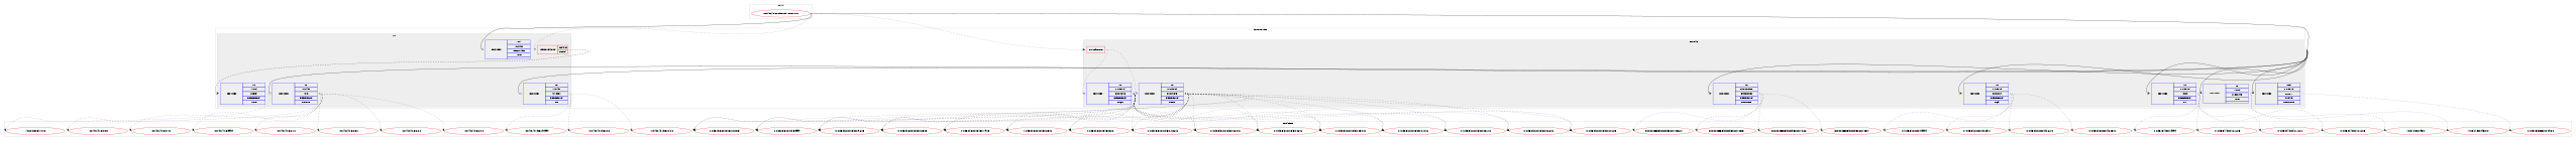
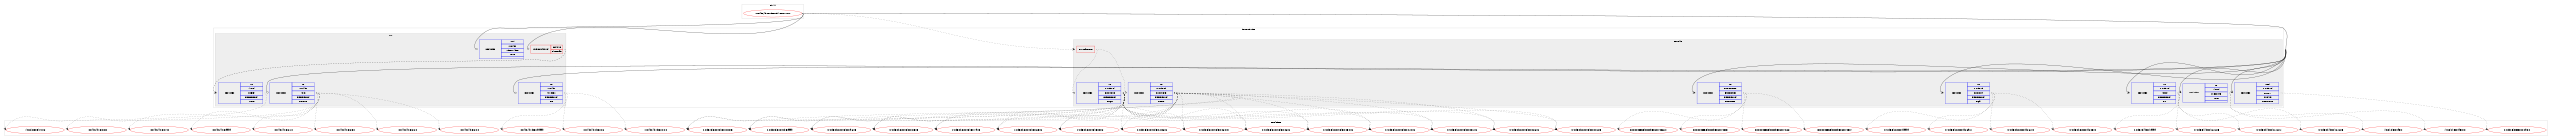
  digraph {
    compound=true
    concentrate=true
    fontname=Helvetica
    fontsize=10
    newrank=true
    rankdir=TB
    ranksep=1.5
    node [color=red fontname=Helvetica fontsize=10]
    edge [arrowhead=vee headport=w style=dotted tailport=e weight=100]
    n1 [label="x11-libs/libva-vdpau-driver-0.7.4-r4" width=4]
    n2 [color=blue label=<<TABLE BORDER="0" CELLBORDER="1" CELLSPACING="0" CELLPADDING="4" WIDTH="220"><TR><TD ROWSPAN="6" CELLPADDING="30">pack_dep</TD></TR><TR><TD WIDTH="110">no</TD></TR><TR><TD>sys-devel</TD></TR><TR><TD>automake</TD></TR><TR><TD>greaterequal</TD></TR><TR><TD>1.16.1</TD></TR></TABLE>> shape=none]
    n3 [color=blue label=<<TABLE BORDER="0" CELLBORDER="1" CELLSPACING="0" CELLPADDING="4" WIDTH="220"><TR><TD ROWSPAN="6" CELLPADDING="30">pack_dep</TD></TR><TR><TD WIDTH="110">no</TD></TR><TR><TD>sys-devel</TD></TR><TR><TD>automake</TD></TR><TR><TD>greaterequal</TD></TR><TR><TD>1.15.1</TD></TR></TABLE>> shape=none]
    n4 [label=<<TABLE BORDER="0" CELLBORDER="1" CELLSPACING="0" CELLPADDING="4"><TR><TD CELLPADDING="10">any_of_group</TD></TR></TABLE>> shape=none]
    n5 [color=blue label=<<TABLE BORDER="0" CELLBORDER="1" CELLSPACING="0" CELLPADDING="4" WIDTH="220"><TR><TD ROWSPAN="6" CELLPADDING="30">pack_dep</TD></TR><TR><TD WIDTH="110">no</TD></TR><TR><TD>app-portage</TD></TR><TR><TD>elt-patches</TD></TR><TR><TD>greaterequal</TD></TR><TR><TD>20170815</TD></TR></TABLE>> shape=none]
    n6 [color=blue label=<<TABLE BORDER="0" CELLBORDER="1" CELLSPACING="0" CELLPADDING="4" WIDTH="220"><TR><TD ROWSPAN="6" CELLPADDING="30">pack_dep</TD></TR><TR><TD WIDTH="110">no</TD></TR><TR><TD>sys-devel</TD></TR><TR><TD>autoconf</TD></TR><TR><TD>greaterequal</TD></TR><TR><TD>2.69</TD></TR></TABLE>> shape=none]
    n7 [color=blue label=<<TABLE BORDER="0" CELLBORDER="1" CELLSPACING="0" CELLPADDING="4" WIDTH="220"><TR><TD ROWSPAN="6" CELLPADDING="30">pack_dep</TD></TR><TR><TD WIDTH="110">no</TD></TR><TR><TD>sys-devel</TD></TR><TR><TD>libtool</TD></TR><TR><TD>greaterequal</TD></TR><TR><TD>2.4</TD></TR></TABLE>> shape=none]
    n8 [color=blue label=<<TABLE BORDER="0" CELLBORDER="1" CELLSPACING="0" CELLPADDING="4" WIDTH="220"><TR><TD ROWSPAN="6" CELLPADDING="30">pack_dep</TD></TR><TR><TD WIDTH="110">no</TD></TR><TR><TD>virtual</TD></TR><TR><TD>pkgconfig</TD></TR><TR><TD>none</TD></TR><TR><TD></TD></TR></TABLE>> shape=none]
    n9 [color=blue label=<<TABLE BORDER="0" CELLBORDER="1" CELLSPACING="0" CELLPADDING="4" WIDTH="220"><TR><TD ROWSPAN="6" CELLPADDING="30">pack_dep</TD></TR><TR><TD WIDTH="110">weak</TD></TR><TR><TD>sys-devel</TD></TR><TR><TD>gettext</TD></TR><TR><TD>smaller</TD></TR><TR><TD>0.18.1.1-r3</TD></TR></TABLE>> shape=none]
    n10 [color=blue label=<<TABLE BORDER="0" CELLBORDER="1" CELLSPACING="0" CELLPADDING="4" WIDTH="220"><TR><TD ROWSPAN="6" CELLPADDING="30">pack_dep</TD></TR><TR><TD WIDTH="110">no</TD></TR><TR><TD>x11-libs</TD></TR><TR><TD>libva</TD></TR><TR><TD>greaterequal</TD></TR><TR><TD>1.2.1-r1</TD></TR></TABLE>> shape=none]
    n11 [color=blue label=<<TABLE BORDER="0" CELLBORDER="1" CELLSPACING="0" CELLPADDING="4" WIDTH="220"><TR><TD ROWSPAN="6" CELLPADDING="30">pack_dep</TD></TR><TR><TD WIDTH="110">no</TD></TR><TR><TD>virtual</TD></TR><TR><TD>opengl</TD></TR><TR><TD>greaterequal</TD></TR><TR><TD>7.0-r1</TD></TR></TABLE>> shape=none]
-   n12 [label=<<TABLE BORDER="0" CELLBORDER="1" CELLSPACING="0" CELLPADDING="4"><TR><TD ROWSPAN="3" CELLPADDING="10">use_conditional</TD></TR><TR><TD>positive</TD></TR><TR><TD>opengl</TD></TR></TABLE>> shape=none]
+   n12 [label=<<TABLE BORDER="0" CELLBORDER="1" CELLSPACING="0" CELLPADDING="4"><TR><TD ROWSPAN="3" CELLPADDING="10">use_conditional</TD></TR><TR><TD>positive</TD></TR><TR><TD>pkgconfig</TD></TR></TABLE>> shape=none]
    n13 [color=blue label=<<TABLE BORDER="0" CELLBORDER="1" CELLSPACING="0" CELLPADDING="4" WIDTH="220"><TR><TD ROWSPAN="6" CELLPADDING="30">pack_dep</TD></TR><TR><TD WIDTH="110">no</TD></TR><TR><TD>x11-libs</TD></TR><TR><TD>libvdpau</TD></TR><TR><TD>greaterequal</TD></TR><TR><TD>0.8</TD></TR></TABLE>> shape=none]
    n14 [color=blue label=<<TABLE BORDER="0" CELLBORDER="1" CELLSPACING="0" CELLPADDING="4" WIDTH="220"><TR><TD ROWSPAN="6" CELLPADDING="30">pack_dep</TD></TR><TR><TD WIDTH="110">weak</TD></TR><TR><TD>x11-libs</TD></TR><TR><TD>vdpau-video</TD></TR><TR><TD>none</TD></TR><TR><TD></TD></TR></TABLE>> shape=none]
    n15 [label="sys-devel/automake-1.10.3-r3" width=4]
    n16 [label="sys-devel/automake-1.11.6-r3" width=4]
    n17 [label="sys-devel/automake-1.12.6-r2" width=4]
    n18 [label="sys-devel/automake-1.13.4-r2" width=4]
    n19 [label="sys-devel/automake-1.14.1-r2" width=4]
    n20 [label="sys-devel/automake-1.15.1-r2" width=4]
    n21 [label="sys-devel/automake-1.16-r2" width=4]
    n22 [label="sys-devel/automake-1.16.1-r1" width=4]
    n23 [label="sys-devel/automake-1.4_p6-r2" width=4]
    n24 [label="sys-devel/automake-1.5-r2" width=4]
    n25 [label="sys-devel/automake-1.6.3-r2" width=4]
    n26 [label="sys-devel/automake-1.7.9-r3" width=4]
    n27 [label="sys-devel/automake-1.8.5-r5" width=4]
    n28 [label="sys-devel/automake-1.9.6-r5" width=4]
    n29 [label="sys-devel/automake-9999" width=4]
    n30 [label="app-portage/elt-patches-20170317" width=4]
    n31 [label="app-portage/elt-patches-20170422" width=4]
    n32 [label="app-portage/elt-patches-20170815" width=4]
    n33 [label="app-portage/elt-patches-20170826.1" width=4]
    n34 [label="sys-devel/autoconf-2.13-r1" width=4]
    n35 [label="sys-devel/autoconf-2.64-r1" width=4]
    n36 [label="sys-devel/autoconf-2.69-r4" width=4]
    n37 [label="sys-devel/autoconf-9999" width=4]
    n38 [label="sys-devel/libtool-2.4.6-r3" width=4]
    n39 [label="sys-devel/libtool-2.4.6-r4" width=4]
    n40 [label="sys-devel/libtool-6.4.6-r5" width=4]
    n41 [label="sys-devel/libtool-9999" width=4]
    n42 [label="virtual/pkgconfig-0-r1" width=4]
    n43 [label="virtual/pkgconfig-1" width=4]
    n44 [label="sys-devel/gettext-0.19.8.1" width=4]
    n45 [label="virtual/opengl-7.0-r2" width=4]
    n46 [label="x11-libs/libva-1.7.3" width=4]
    n47 [label="x11-libs/libva-1.8.3" width=4]
    n48 [label="x11-libs/libva-2.1.0" width=4]
    n49 [label="x11-libs/libva-2.2.0" width=4]
    n50 [label="x11-libs/libva-2.3.0" width=4]
    n51 [label="x11-libs/libva-2.4.0" width=4]
    n52 [label="x11-libs/libva-9999" width=4]
    n53 [label="x11-libs/libvdpau-1.1.1" width=4]
    n54 [label="x11-libs/libvdpau-1.2" width=4]
    n55 [label="x11-libs/libvdpau-99999" width=4]
    subgraph cluster_1 {
      color=gray
      label=<<i>ebuild</i>>
      rank=same
      n1
    }
    subgraph cluster_2 {
      color=gray
      label=<<i>dependencies</i>>
      subgraph cluster_3 {
        color=gray
        fillcolor="#eeeeee"
        label=<<i>compile</i>>
        style=filled
        subgraph sub_4 {
          color=gray
          fillcolor="#eeeeee"
          label=<<i>compile</i>>
          style=filled
          n4
          subgraph sub_5 {
            color=gray
            fillcolor="#eeeeee"
            label=<<i>compile</i>>
            style=filled
            n2
          }
          subgraph sub_6 {
            color=gray
            fillcolor="#eeeeee"
            label=<<i>compile</i>>
            style=filled
            n3
          }
        }
        subgraph sub_7 {
          color=gray
          fillcolor="#eeeeee"
          label=<<i>compile</i>>
          style=filled
          n5
        }
        subgraph sub_8 {
          color=gray
          fillcolor="#eeeeee"
          label=<<i>compile</i>>
          style=filled
          n6
        }
        subgraph sub_9 {
          color=gray
          fillcolor="#eeeeee"
          label=<<i>compile</i>>
          style=filled
          n7
        }
        subgraph sub_10 {
          color=gray
          fillcolor="#eeeeee"
          label=<<i>compile</i>>
          style=filled
          n8
        }
        subgraph sub_11 {
          color=gray
          fillcolor="#eeeeee"
          label=<<i>compile</i>>
          style=filled
          n9
        }
      }
      subgraph cluster_12 {
        color=gray
        fillcolor="#eeeeee"
        label=<<i>compile and run</i>>
        style=filled
      }
      subgraph cluster_13 {
        color=gray
        fillcolor="#eeeeee"
        label=<<i>run</i>>
        style=filled
        subgraph sub_14 {
          color=gray
          fillcolor="#eeeeee"
          label=<<i>run</i>>
          style=filled
          n10
        }
        subgraph sub_15 {
          color=gray
          fillcolor="#eeeeee"
          label=<<i>run</i>>
          style=filled
          n12
          subgraph sub_16 {
            color=gray
            fillcolor="#eeeeee"
            label=<<i>run</i>>
            style=filled
            n11
          }
        }
        subgraph sub_17 {
          color=gray
          fillcolor="#eeeeee"
          label=<<i>run</i>>
          style=filled
          n13
        }
        subgraph sub_18 {
          color=gray
          fillcolor="#eeeeee"
          label=<<i>run</i>>
          style=filled
          n14
        }
      }
    }
    subgraph cluster_19 {
      color=gray
      label=<<i>candidates</i>>
      rank=same
      subgraph sub_20 {
        color=black
        label=<<i>candidates</i>>
        nodesep=1
        rank=same
        n15
        n16
        n17
        n18
        n19
        n20
        n21
        n22
        n23
        n24
        n25
        n26
        n27
        n28
        n29
      }
      subgraph sub_21 {
        color=black
        label=<<i>candidates</i>>
        nodesep=1
        rank=same
        n15
        n16
        n17
        n18
        n19
        n20
        n21
        n22
        n23
        n24
        n25
        n26
        n27
        n28
        n29
      }
      subgraph sub_22 {
        color=black
        label=<<i>candidates</i>>
        nodesep=1
        rank=same
        n30
        n31
        n32
        n33
      }
      subgraph sub_23 {
        color=black
        label=<<i>candidates</i>>
        nodesep=1
        rank=same
        n34
        n35
        n36
        n37
      }
      subgraph sub_24 {
        color=black
        label=<<i>candidates</i>>
        nodesep=1
        rank=same
        n38
        n39
        n40
        n41
      }
      subgraph sub_25 {
        color=black
        label=<<i>candidates</i>>
        nodesep=1
        rank=same
        n42
        n43
      }
      subgraph sub_26 {
        color=black
        label=<<i>candidates</i>>
        nodesep=1
        rank=same
        n44
      }
      subgraph sub_27 {
        color=black
        label=<<i>candidates</i>>
        nodesep=1
        rank=same
        n45
      }
      subgraph sub_28 {
        color=black
        label=<<i>candidates</i>>
        nodesep=1
        rank=same
        n46
        n47
        n48
        n49
        n50
        n51
        n52
      }
      subgraph sub_29 {
        color=black
        label=<<i>candidates</i>>
        nodesep=1
        rank=same
        n53
        n54
        n55
      }
      subgraph sub_30 {
        color=black
        label=<<i>candidates</i>>
        nodesep=1
        rank=same
      }
    }
    n1 -> n4 [weight=20]
    n1 -> n5 [style=solid weight=20]
    n1 -> n6 [style=solid weight=20]
    n1 -> n7 [style=solid weight=20]
    n1 -> n8 [style=solid weight=20]
    n1 -> n9 [style=solid weight=20]
    n1 -> n10 [arrowhead=odot style=solid weight=20]
-   n1 -> n12 [arrowhead=odot weight=20]
+   n1 -> n12 [arrowhead=odot style=solid weight=20]
    n1 -> n13 [arrowhead=odot style=solid weight=20]
    n1 -> n14 [arrowhead=odot style=solid weight=20]
    n2 -> n15
    n2 -> n16
    n2 -> n17
    n2 -> n18
    n2 -> n19
    n2 -> n20
    n2 -> n21
    n2 -> n22
    n2 -> n23
    n2 -> n24
    n2 -> n25
    n2 -> n26
    n2 -> n27
    n2 -> n28
    n2 -> n29
    n3 -> n15
    n3 -> n16
    n3 -> n17
    n3 -> n18
    n3 -> n19
    n3 -> n20
    n3 -> n21
    n3 -> n22
    n3 -> n23
    n3 -> n24
    n3 -> n25
    n3 -> n26
    n3 -> n27
    n3 -> n28
    n3 -> n29
    n4 -> n2 [arrowhead=oinv weight=20]
    n4 -> n3 [arrowhead=oinv weight=20]
    n5 -> n30
    n5 -> n31
    n5 -> n32
    n5 -> n33
    n6 -> n34
    n6 -> n35
    n6 -> n36
    n6 -> n37
    n7 -> n38
    n7 -> n39
    n7 -> n40
    n7 -> n41
    n8 -> n42
    n8 -> n43
    n9 -> n44
    n10 -> n46
    n10 -> n47
    n10 -> n48
    n10 -> n49
    n10 -> n50
    n10 -> n51
    n10 -> n52
    n11 -> n45
    n12 -> n11 [style=dashed weight=20]
    n13 -> n53
    n13 -> n54
    n13 -> n55
  }
